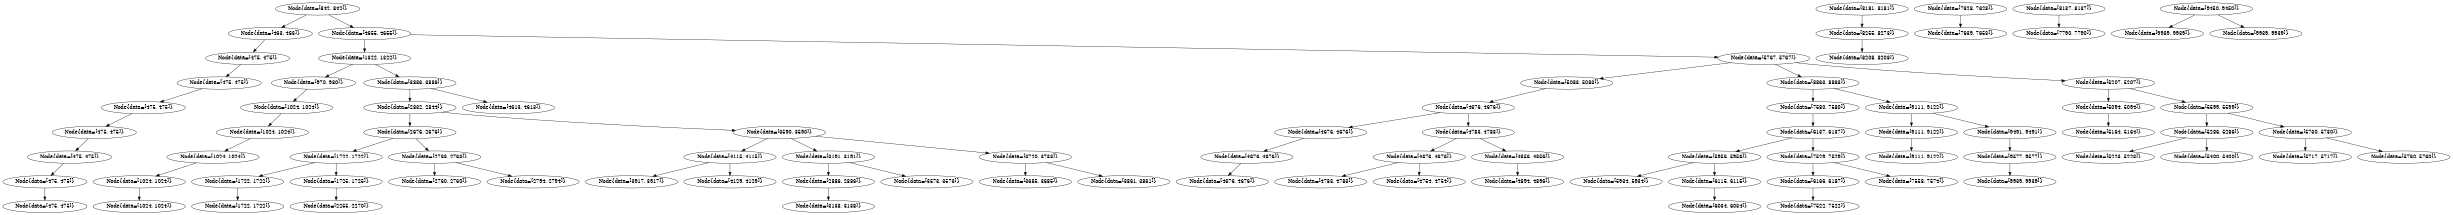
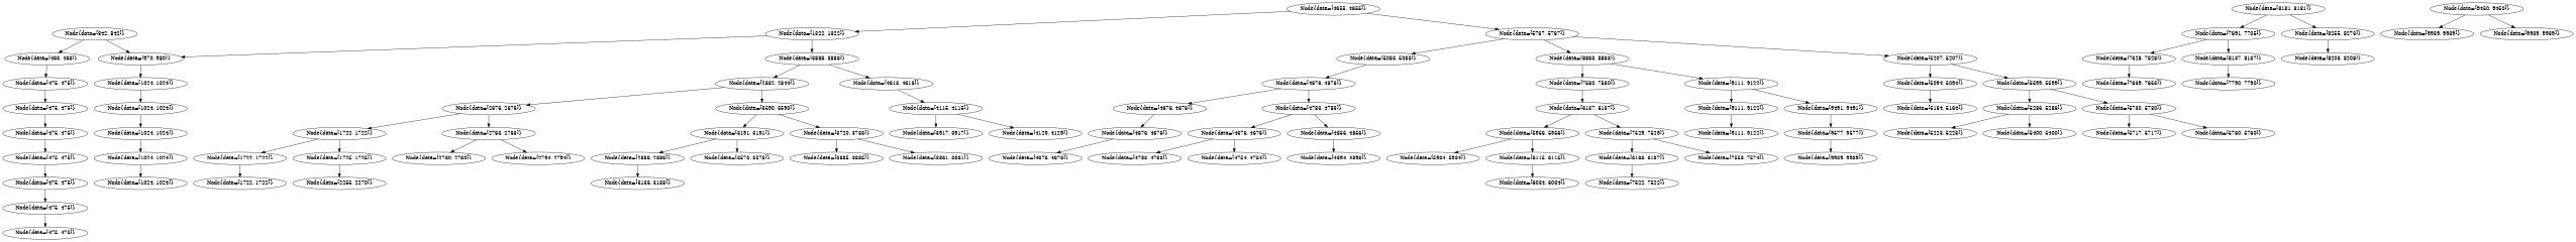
  digraph {
    n1 [label="Node{data=[842, 842]}"]
    n2 [label="Node{data=[463, 463]}"]
    n3 [label="Node{data=[4655, 4655]}"]
    n4 [label="Node{data=[475, 475]}"]
    n5 [label="Node{data=[1322, 1322]}"]
    n6 [label="Node{data=[5767, 5767]}"]
    n7 [label="Node{data=[475, 475]}"]
    n8 [label="Node{data=[475, 475]}"]
    n9 [label="Node{data=[475, 475]}"]
    n10 [label="Node{data=[475, 475]}"]
    n11 [label="Node{data=[475, 475]}"]
    n12 [label="Node{data=[475, 475]}"]
    n13 [label="Node{data=[970, 980]}"]
    n14 [label="Node{data=[3886, 3886]}"]
    n15 [label="Node{data=[5083, 5083]}"]
    n16 [label="Node{data=[8863, 8863]}"]
    n17 [label="Node{data=[5207, 5207]}"]
    n18 [label="Node{data=[1024, 1024]}"]
    n19 [label="Node{data=[2832, 2844]}"]
    n20 [label="Node{data=[4613, 4613]}"]
    n21 [label="Node{data=[1024, 1024]}"]
    n22 [label="Node{data=[1024, 1024]}"]
    n23 [label="Node{data=[1024, 1024]}"]
    n24 [label="Node{data=[1024, 1024]}"]
    n25 [label="Node{data=[2676, 2676]}"]
    n26 [label="Node{data=[3590, 3590]}"]
    n27 [label="Node{data=[4115, 4115]}"]
    n28 [label="Node{data=[1722, 1722]}"]
    n29 [label="Node{data=[2763, 2763]}"]
    n30 [label="Node{data=[3191, 3191]}"]
    n31 [label="Node{data=[3720, 3733]}"]
    n32 [label="Node{data=[1722, 1722]}"]
    n33 [label="Node{data=[1725, 1725]}"]
    n34 [label="Node{data=[2760, 2760]}"]
    n35 [label="Node{data=[2794, 2794]}"]
    n36 [label="Node{data=[1722, 1722]}"]
    n37 [label="Node{data=[2255, 2270]}"]
    n38 [label="Node{data=[2886, 2886]}"]
    n39 [label="Node{data=[3573, 3573]}"]
    n40 [label="Node{data=[3685, 3685]}"]
    n41 [label="Node{data=[3861, 3861]}"]
    n42 [label="Node{data=[3138, 3138]}"]
    n43 [label="Node{data=[3917, 3917]}"]
    n44 [label="Node{data=[4129, 4129]}"]
    n45 [label="Node{data=[4676, 4676]}"]
    n46 [label="Node{data=[7580, 7580]}"]
    n47 [label="Node{data=[9111, 9122]}"]
    n48 [label="Node{data=[4676, 4676]}"]
    n49 [label="Node{data=[4783, 4783]}"]
    n50 [label="Node{data=[5094, 5094]}"]
    n51 [label="Node{data=[5599, 5599]}"]
    n52 [label="Node{data=[4676, 4676]}"]
    n53 [label="Node{data=[4676, 4676]}"]
    n54 [label="Node{data=[4856, 4856]}"]
    n55 [label="Node{data=[4676, 4676]}"]
    n56 [label="Node{data=[4783, 4783]}"]
    n57 [label="Node{data=[4754, 4754]}"]
    n58 [label="Node{data=[4894, 4896]}"]
    n59 [label="Node{data=[5164, 5164]}"]
    n60 [label="Node{data=[5286, 5286]}"]
    n61 [label="Node{data=[5730, 5730]}"]
    n62 [label="Node{data=[5223, 5223]}"]
    n63 [label="Node{data=[5400, 5400]}"]
    n64 [label="Node{data=[5717, 5717]}"]
    n65 [label="Node{data=[5760, 5760]}"]
    n66 [label="Node{data=[6137, 6137]}"]
    n67 [label="Node{data=[9111, 9122]}"]
    n68 [label="Node{data=[9491, 9491]}"]
    n69 [label="Node{data=[5956, 5956]}"]
    n70 [label="Node{data=[7529, 7529]}"]
    n71 [label="Node{data=[8181, 8181]}"]
+   n72 [label="Node{data=[7691, 7705]}"]
    n73 [label="Node{data=[8255, 8273]}"]
    n74 [label="Node{data=[5934, 5934]}"]
    n75 [label="Node{data=[6115, 6115]}"]
    n76 [label="Node{data=[6166, 6187]}"]
    n77 [label="Node{data=[7558, 7574]}"]
    n78 [label="Node{data=[6034, 6034]}"]
    n79 [label="Node{data=[7522, 7522]}"]
    n80 [label="Node{data=[7628, 7628]}"]
    n81 [label="Node{data=[8137, 8137]}"]
    n82 [label="Node{data=[8208, 8208]}"]
    n83 [label="Node{data=[7639, 7653]}"]
    n84 [label="Node{data=[7790, 7790]}"]
    n85 [label="Node{data=[9111, 9122]}"]
    n86 [label="Node{data=[9577, 9577]}"]
    n87 [label="Node{data=[9450, 9450]}"]
    n88 [label="Node{data=[9939, 9939]}"]
    n89 [label="Node{data=[9939, 9939]}"]
    n90 [label="Node{data=[9939, 9939]}"]
    n1 -> n2
-   n1 -> n3
+   n1 -> n13
    n2 -> n4
    n3 -> n5
    n3 -> n6
    n4 -> n7
    n5 -> n13
    n5 -> n14
    n6 -> n15
    n6 -> n16
    n6 -> n17
    n7 -> n8
    n8 -> n9
    n9 -> n10
    n10 -> n11
    n11 -> n12
    n13 -> n18
    n14 -> n19
    n14 -> n20
    n15 -> n45
    n16 -> n46
    n16 -> n47
    n17 -> n50
    n17 -> n51
    n18 -> n21
    n19 -> n25
    n19 -> n26
-   n26 -> n27
+   n20 -> n27
    n21 -> n22
    n22 -> n23
    n23 -> n24
    n25 -> n28
    n25 -> n29
    n26 -> n30
    n26 -> n31
    n27 -> n43
    n27 -> n44
    n28 -> n32
    n28 -> n33
    n29 -> n34
    n29 -> n35
    n30 -> n38
    n30 -> n39
    n31 -> n40
    n31 -> n41
    n32 -> n36
    n33 -> n37
    n38 -> n42
    n45 -> n48
    n45 -> n49
    n46 -> n66
    n47 -> n67
    n47 -> n68
    n48 -> n52
    n49 -> n53
    n49 -> n54
    n50 -> n59
    n51 -> n60
    n51 -> n61
    n52 -> n55
    n53 -> n56
    n53 -> n57
    n54 -> n58
    n60 -> n62
    n60 -> n63
    n61 -> n64
    n61 -> n65
    n66 -> n69
    n66 -> n70
    n67 -> n85
    n68 -> n86
    n69 -> n74
    n69 -> n75
    n70 -> n76
    n70 -> n77
+   n71 -> n72
    n71 -> n73
+   n72 -> n80
+   n72 -> n81
    n73 -> n82
    n75 -> n78
    n76 -> n79
    n80 -> n83
    n81 -> n84
    n86 -> n90
    n87 -> n88
    n87 -> n89
  }
